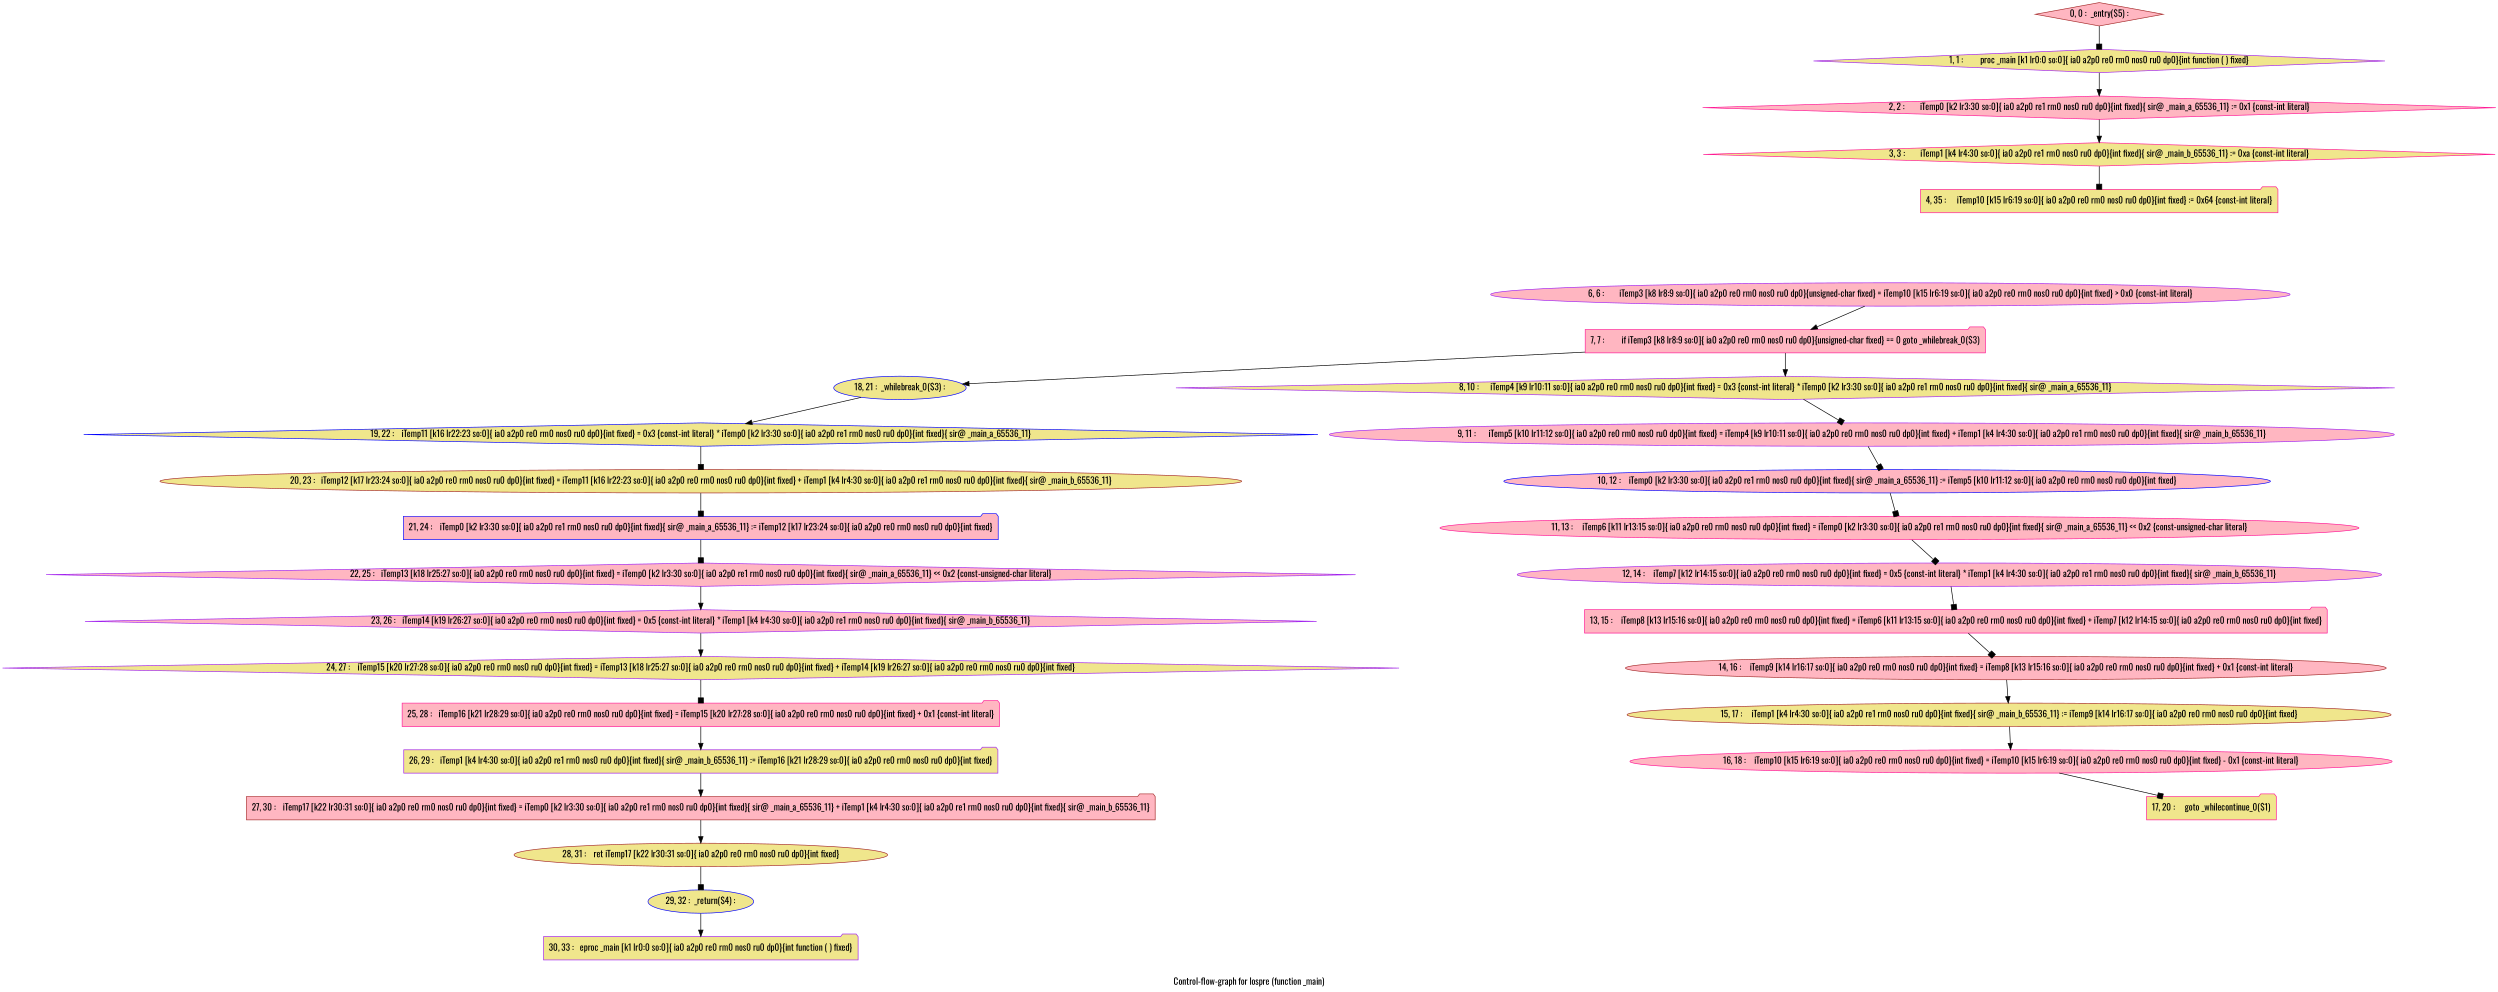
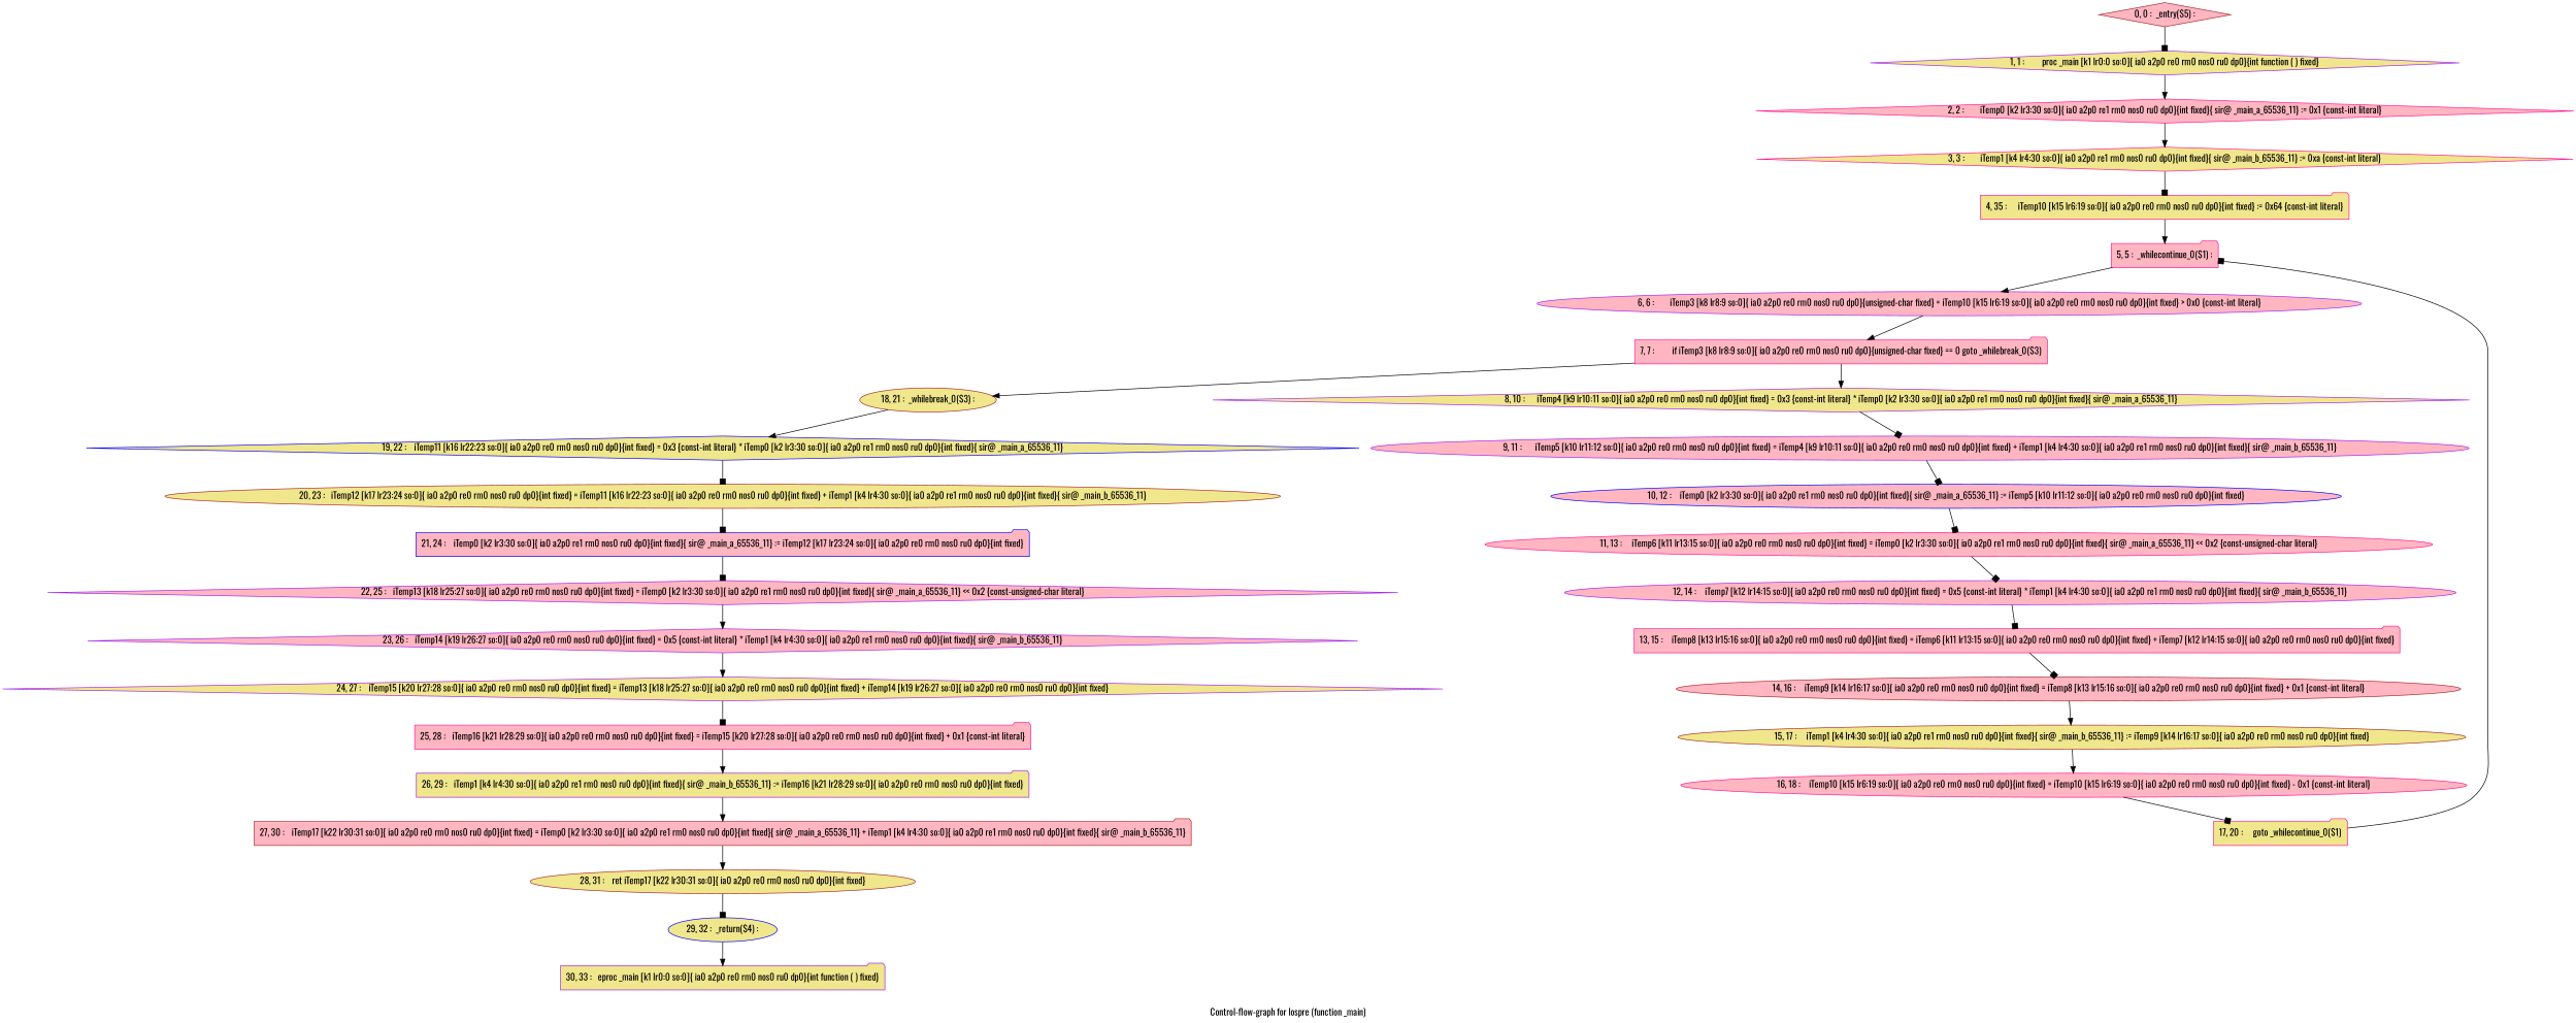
  digraph {
    fontname=Oswald
    label="Control-flow-graph for lospre (function _main)"
    node [color=purple fillcolor=lightpink fontname=Oswald shape=ellipse style=filled]
    edge [arrowhead=normal fontname=Oswald]
    n1 [color=brown label="0, 0 :  _entry($5) :" shape=diamond]
    n2 [fillcolor=khaki label="1, 1 : 	proc _main [k1 lr0:0 so:0]{ ia0 a2p0 re0 rm0 nos0 ru0 dp0}{int function ( ) fixed}" shape=diamond]
    n3 [color=deeppink label="2, 2 : 	iTemp0 [k2 lr3:30 so:0]{ ia0 a2p0 re1 rm0 nos0 ru0 dp0}{int fixed}{ sir@ _main_a_65536_11} := 0x1 {const-int literal}" shape=diamond]
    n4 [color=deeppink fillcolor=khaki label="3, 3 : 	iTemp1 [k4 lr4:30 so:0]{ ia0 a2p0 re1 rm0 nos0 ru0 dp0}{int fixed}{ sir@ _main_b_65536_11} := 0xa {const-int literal}" shape=diamond]
    n5 [color=deeppink fillcolor=khaki label="4, 35 : 	iTemp10 [k15 lr6:19 so:0]{ ia0 a2p0 re0 rm0 nos0 ru0 dp0}{int fixed} := 0x64 {const-int literal}" shape=folder]
+   n6 [color=deeppink label="5, 5 :  _whilecontinue_0($1) :" shape=folder]
    n7 [label="6, 6 : 	iTemp3 [k8 lr8:9 so:0]{ ia0 a2p0 re0 rm0 nos0 ru0 dp0}{unsigned-char fixed} = iTemp10 [k15 lr6:19 so:0]{ ia0 a2p0 re0 rm0 nos0 ru0 dp0}{int fixed} > 0x0 {const-int literal}"]
    n8 [color=deeppink label="7, 7 : 	if iTemp3 [k8 lr8:9 so:0]{ ia0 a2p0 re0 rm0 nos0 ru0 dp0}{unsigned-char fixed} == 0 goto _whilebreak_0($3)" shape=folder]
    n9 [fillcolor=khaki label="8, 10 : 	iTemp4 [k9 lr10:11 so:0]{ ia0 a2p0 re0 rm0 nos0 ru0 dp0}{int fixed} = 0x3 {const-int literal} * iTemp0 [k2 lr3:30 so:0]{ ia0 a2p0 re1 rm0 nos0 ru0 dp0}{int fixed}{ sir@ _main_a_65536_11}" shape=diamond]
-   n10 [color=blue fillcolor=khaki label="18, 21 :  _whilebreak_0($3) :"]
+   n10 [color=brown fillcolor=khaki label="18, 21 :  _whilebreak_0($3) :"]
    n11 [label="9, 11 : 	iTemp5 [k10 lr11:12 so:0]{ ia0 a2p0 re0 rm0 nos0 ru0 dp0}{int fixed} = iTemp4 [k9 lr10:11 so:0]{ ia0 a2p0 re0 rm0 nos0 ru0 dp0}{int fixed} + iTemp1 [k4 lr4:30 so:0]{ ia0 a2p0 re1 rm0 nos0 ru0 dp0}{int fixed}{ sir@ _main_b_65536_11}"]
    n12 [color=blue fillcolor=khaki label="19, 22 : 	iTemp11 [k16 lr22:23 so:0]{ ia0 a2p0 re0 rm0 nos0 ru0 dp0}{int fixed} = 0x3 {const-int literal} * iTemp0 [k2 lr3:30 so:0]{ ia0 a2p0 re1 rm0 nos0 ru0 dp0}{int fixed}{ sir@ _main_a_65536_11}" shape=diamond]
    n13 [color=blue label="10, 12 : 	iTemp0 [k2 lr3:30 so:0]{ ia0 a2p0 re1 rm0 nos0 ru0 dp0}{int fixed}{ sir@ _main_a_65536_11} := iTemp5 [k10 lr11:12 so:0]{ ia0 a2p0 re0 rm0 nos0 ru0 dp0}{int fixed}"]
    n14 [color=deeppink label="11, 13 : 	iTemp6 [k11 lr13:15 so:0]{ ia0 a2p0 re0 rm0 nos0 ru0 dp0}{int fixed} = iTemp0 [k2 lr3:30 so:0]{ ia0 a2p0 re1 rm0 nos0 ru0 dp0}{int fixed}{ sir@ _main_a_65536_11} << 0x2 {const-unsigned-char literal}"]
    n15 [label="12, 14 : 	iTemp7 [k12 lr14:15 so:0]{ ia0 a2p0 re0 rm0 nos0 ru0 dp0}{int fixed} = 0x5 {const-int literal} * iTemp1 [k4 lr4:30 so:0]{ ia0 a2p0 re1 rm0 nos0 ru0 dp0}{int fixed}{ sir@ _main_b_65536_11}"]
    n16 [color=deeppink label="13, 15 : 	iTemp8 [k13 lr15:16 so:0]{ ia0 a2p0 re0 rm0 nos0 ru0 dp0}{int fixed} = iTemp6 [k11 lr13:15 so:0]{ ia0 a2p0 re0 rm0 nos0 ru0 dp0}{int fixed} + iTemp7 [k12 lr14:15 so:0]{ ia0 a2p0 re0 rm0 nos0 ru0 dp0}{int fixed}" shape=folder]
    n17 [color=brown label="14, 16 : 	iTemp9 [k14 lr16:17 so:0]{ ia0 a2p0 re0 rm0 nos0 ru0 dp0}{int fixed} = iTemp8 [k13 lr15:16 so:0]{ ia0 a2p0 re0 rm0 nos0 ru0 dp0}{int fixed} + 0x1 {const-int literal}"]
    n18 [color=brown fillcolor=khaki label="15, 17 : 	iTemp1 [k4 lr4:30 so:0]{ ia0 a2p0 re1 rm0 nos0 ru0 dp0}{int fixed}{ sir@ _main_b_65536_11} := iTemp9 [k14 lr16:17 so:0]{ ia0 a2p0 re0 rm0 nos0 ru0 dp0}{int fixed}"]
    n19 [color=deeppink label="16, 18 : 	iTemp10 [k15 lr6:19 so:0]{ ia0 a2p0 re0 rm0 nos0 ru0 dp0}{int fixed} = iTemp10 [k15 lr6:19 so:0]{ ia0 a2p0 re0 rm0 nos0 ru0 dp0}{int fixed} - 0x1 {const-int literal}"]
    n20 [color=deeppink fillcolor=khaki label="17, 20 : 	 goto _whilecontinue_0($1)" shape=folder]
    n21 [color=brown fillcolor=khaki label="20, 23 : 	iTemp12 [k17 lr23:24 so:0]{ ia0 a2p0 re0 rm0 nos0 ru0 dp0}{int fixed} = iTemp11 [k16 lr22:23 so:0]{ ia0 a2p0 re0 rm0 nos0 ru0 dp0}{int fixed} + iTemp1 [k4 lr4:30 so:0]{ ia0 a2p0 re1 rm0 nos0 ru0 dp0}{int fixed}{ sir@ _main_b_65536_11}"]
    n22 [color=blue label="21, 24 : 	iTemp0 [k2 lr3:30 so:0]{ ia0 a2p0 re1 rm0 nos0 ru0 dp0}{int fixed}{ sir@ _main_a_65536_11} := iTemp12 [k17 lr23:24 so:0]{ ia0 a2p0 re0 rm0 nos0 ru0 dp0}{int fixed}" shape=folder]
    n23 [label="22, 25 : 	iTemp13 [k18 lr25:27 so:0]{ ia0 a2p0 re0 rm0 nos0 ru0 dp0}{int fixed} = iTemp0 [k2 lr3:30 so:0]{ ia0 a2p0 re1 rm0 nos0 ru0 dp0}{int fixed}{ sir@ _main_a_65536_11} << 0x2 {const-unsigned-char literal}" shape=diamond]
    n24 [label="23, 26 : 	iTemp14 [k19 lr26:27 so:0]{ ia0 a2p0 re0 rm0 nos0 ru0 dp0}{int fixed} = 0x5 {const-int literal} * iTemp1 [k4 lr4:30 so:0]{ ia0 a2p0 re1 rm0 nos0 ru0 dp0}{int fixed}{ sir@ _main_b_65536_11}" shape=diamond]
    n25 [fillcolor=khaki label="24, 27 : 	iTemp15 [k20 lr27:28 so:0]{ ia0 a2p0 re0 rm0 nos0 ru0 dp0}{int fixed} = iTemp13 [k18 lr25:27 so:0]{ ia0 a2p0 re0 rm0 nos0 ru0 dp0}{int fixed} + iTemp14 [k19 lr26:27 so:0]{ ia0 a2p0 re0 rm0 nos0 ru0 dp0}{int fixed}" shape=diamond]
    n26 [color=deeppink label="25, 28 : 	iTemp16 [k21 lr28:29 so:0]{ ia0 a2p0 re0 rm0 nos0 ru0 dp0}{int fixed} = iTemp15 [k20 lr27:28 so:0]{ ia0 a2p0 re0 rm0 nos0 ru0 dp0}{int fixed} + 0x1 {const-int literal}" shape=folder]
    n27 [fillcolor=khaki label="26, 29 : 	iTemp1 [k4 lr4:30 so:0]{ ia0 a2p0 re1 rm0 nos0 ru0 dp0}{int fixed}{ sir@ _main_b_65536_11} := iTemp16 [k21 lr28:29 so:0]{ ia0 a2p0 re0 rm0 nos0 ru0 dp0}{int fixed}" shape=folder]
    n28 [color=brown label="27, 30 : 	iTemp17 [k22 lr30:31 so:0]{ ia0 a2p0 re0 rm0 nos0 ru0 dp0}{int fixed} = iTemp0 [k2 lr3:30 so:0]{ ia0 a2p0 re1 rm0 nos0 ru0 dp0}{int fixed}{ sir@ _main_a_65536_11} + iTemp1 [k4 lr4:30 so:0]{ ia0 a2p0 re1 rm0 nos0 ru0 dp0}{int fixed}{ sir@ _main_b_65536_11}" shape=folder]
    n29 [color=brown fillcolor=khaki label="28, 31 : 	ret iTemp17 [k22 lr30:31 so:0]{ ia0 a2p0 re0 rm0 nos0 ru0 dp0}{int fixed}"]
    n30 [color=blue fillcolor=khaki label="29, 32 :  _return($4) :"]
    n31 [fillcolor=khaki label="30, 33 : 	eproc _main [k1 lr0:0 so:0]{ ia0 a2p0 re0 rm0 nos0 ru0 dp0}{int function ( ) fixed}" shape=folder]
    n1 -> n2 [arrowhead=box]
    n2 -> n3
    n3 -> n4
    n4 -> n5 [arrowhead=box]
+   n5 -> n6
+   n6 -> n7
    n7 -> n8
    n8 -> n9
    n8 -> n10
    n9 -> n11 [arrowhead=box]
    n10 -> n12
    n11 -> n13 [arrowhead=box]
    n12 -> n21 [arrowhead=box]
    n13 -> n14 [arrowhead=box]
    n14 -> n15 [arrowhead=box]
    n15 -> n16 [arrowhead=box]
    n16 -> n17 [arrowhead=box]
    n17 -> n18
    n18 -> n19
    n19 -> n20 [arrowhead=box]
+   n20 -> n6 [arrowhead=box]
    n21 -> n22 [arrowhead=box]
    n22 -> n23 [arrowhead=box]
    n23 -> n24
    n24 -> n25
    n25 -> n26 [arrowhead=box]
    n26 -> n27
    n27 -> n28
    n28 -> n29
    n29 -> n30 [arrowhead=box]
    n30 -> n31
  }
